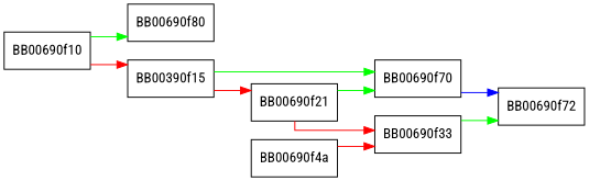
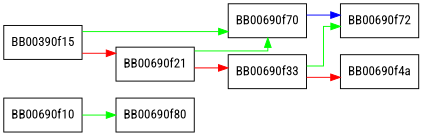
  digraph {
    fontname="Roboto Condensed"
    rankdir=LR
    splines=ortho
    node [fontname="Roboto Condensed" shape=box]
    edge [color=green fontname="Roboto Condensed"]
    BB00690f10
    BB00690f80
    n3 [label=BB00390f15]
    BB00690f70
    BB00690f21
    BB00690f72
    BB00690f33
    BB00690f4a
    BB00690f10 -> BB00690f80
-   BB00690f10 -> n3 [color=red]
    n3 -> BB00690f70
    n3 -> BB00690f21 [color=red]
    BB00690f70 -> BB00690f72 [color=blue]
    BB00690f21 -> BB00690f70
    BB00690f21 -> BB00690f33 [color=red]
    BB00690f33 -> BB00690f72
-   BB00690f4a -> BB00690f33 [color=red]
+   BB00690f33 -> BB00690f4a [color=red]
  }
